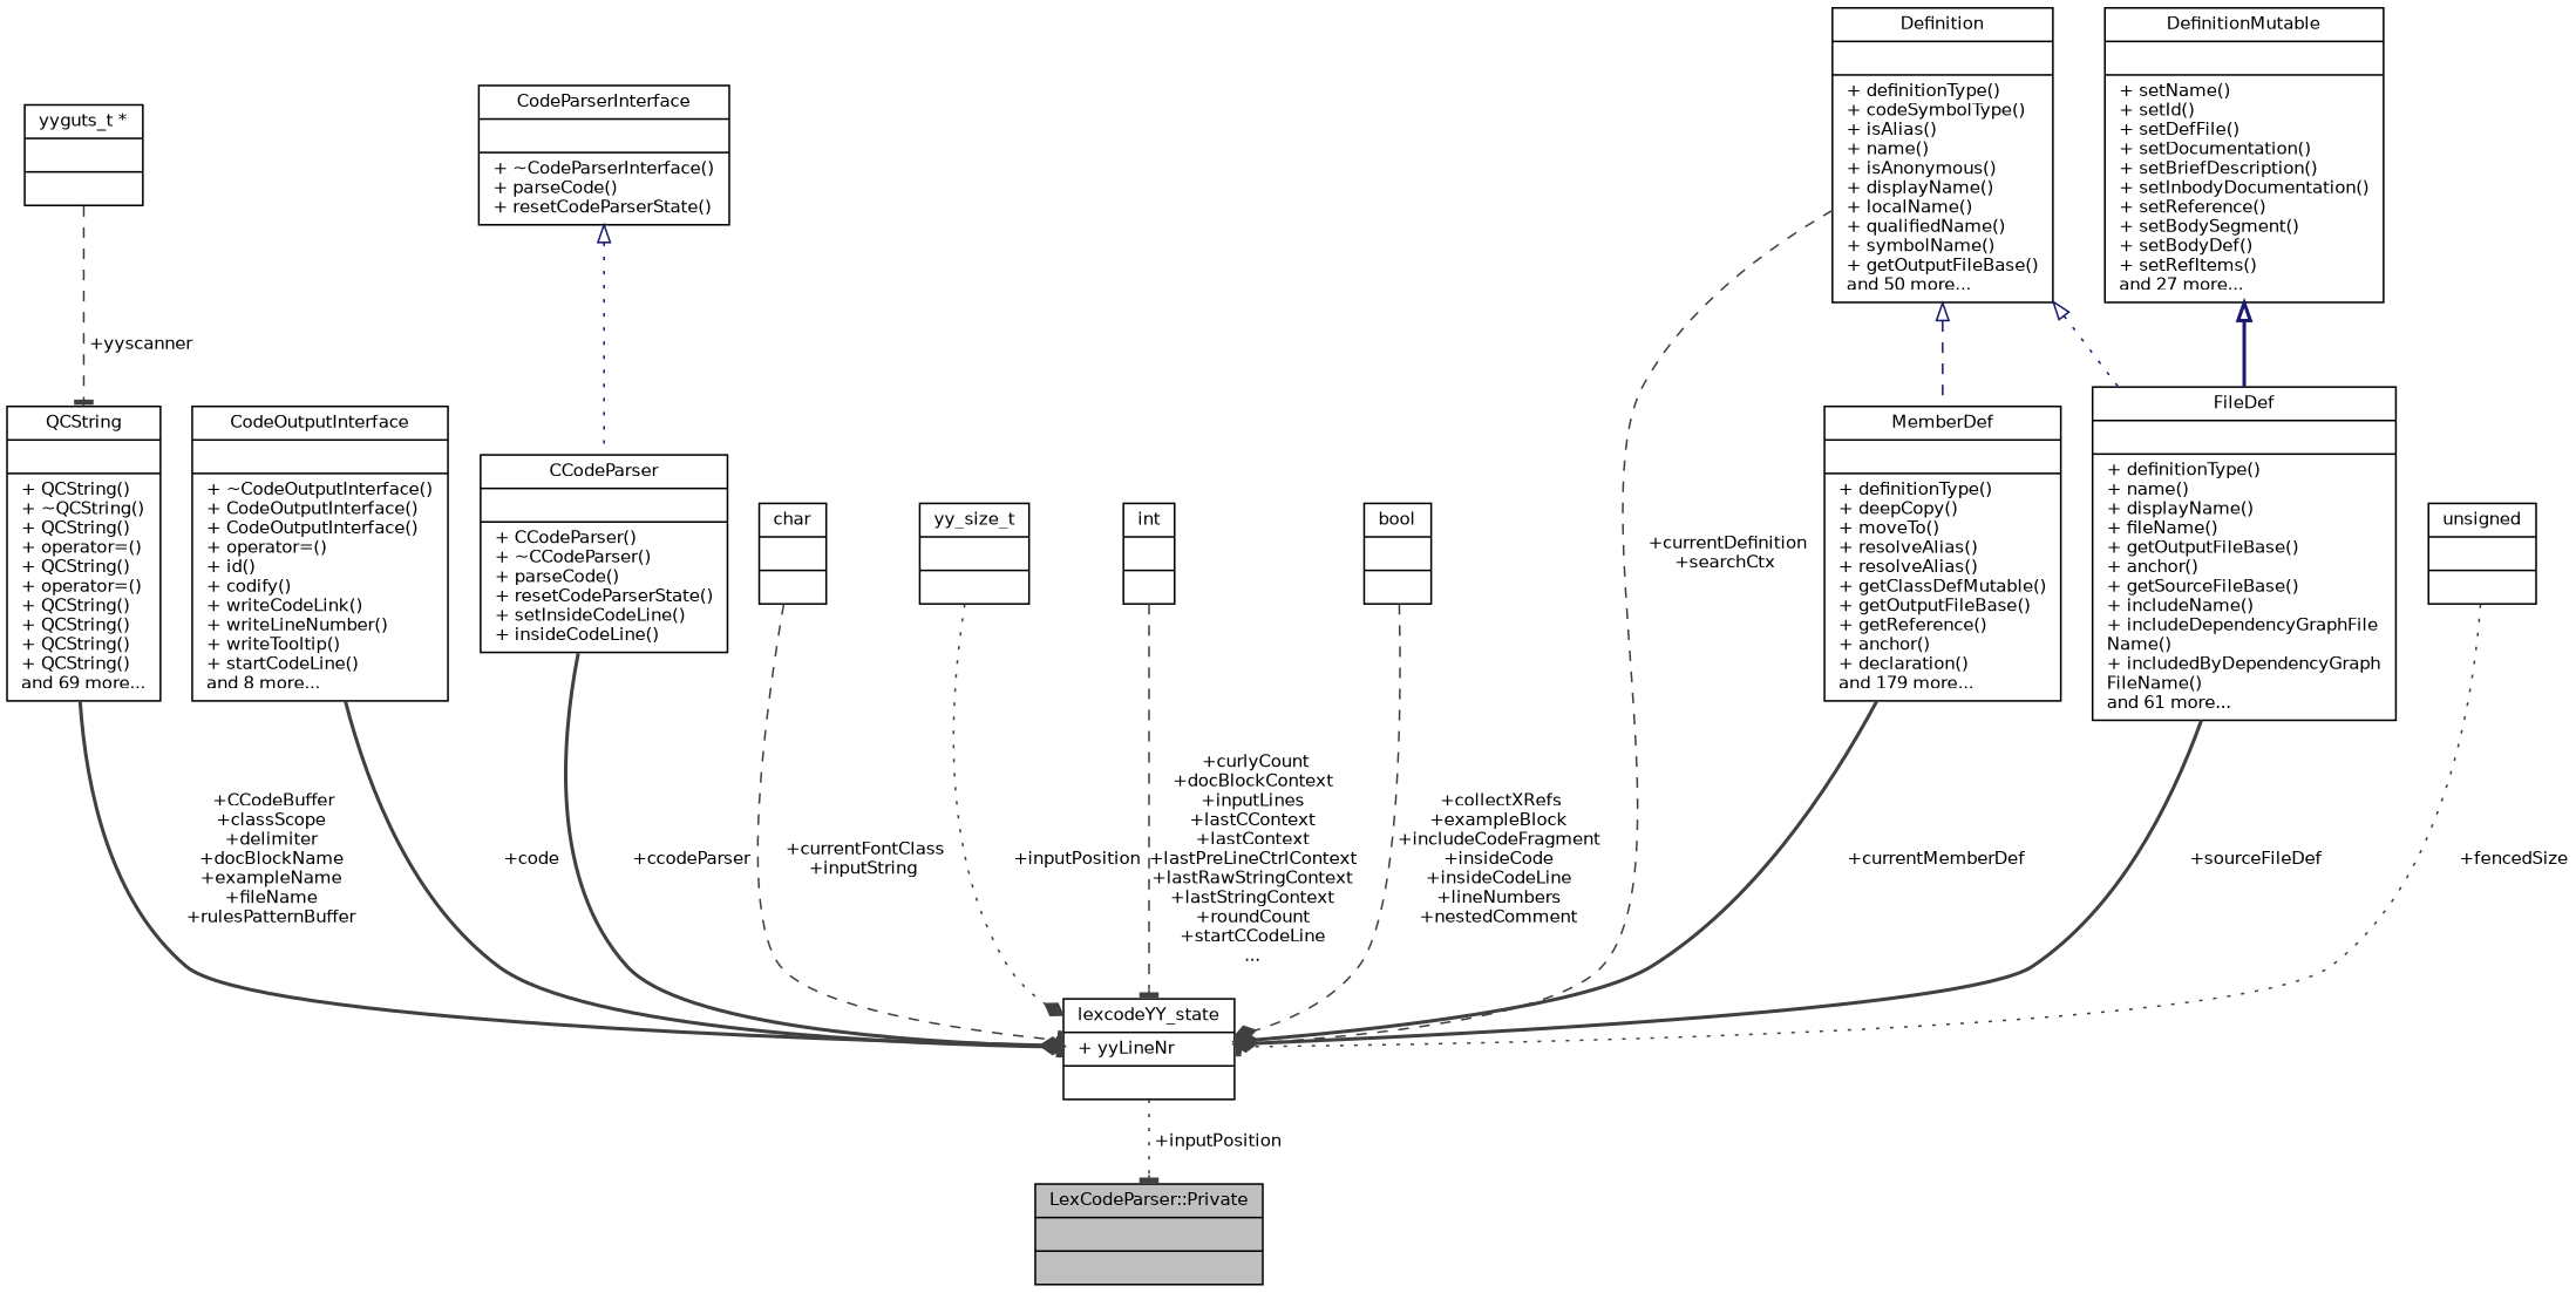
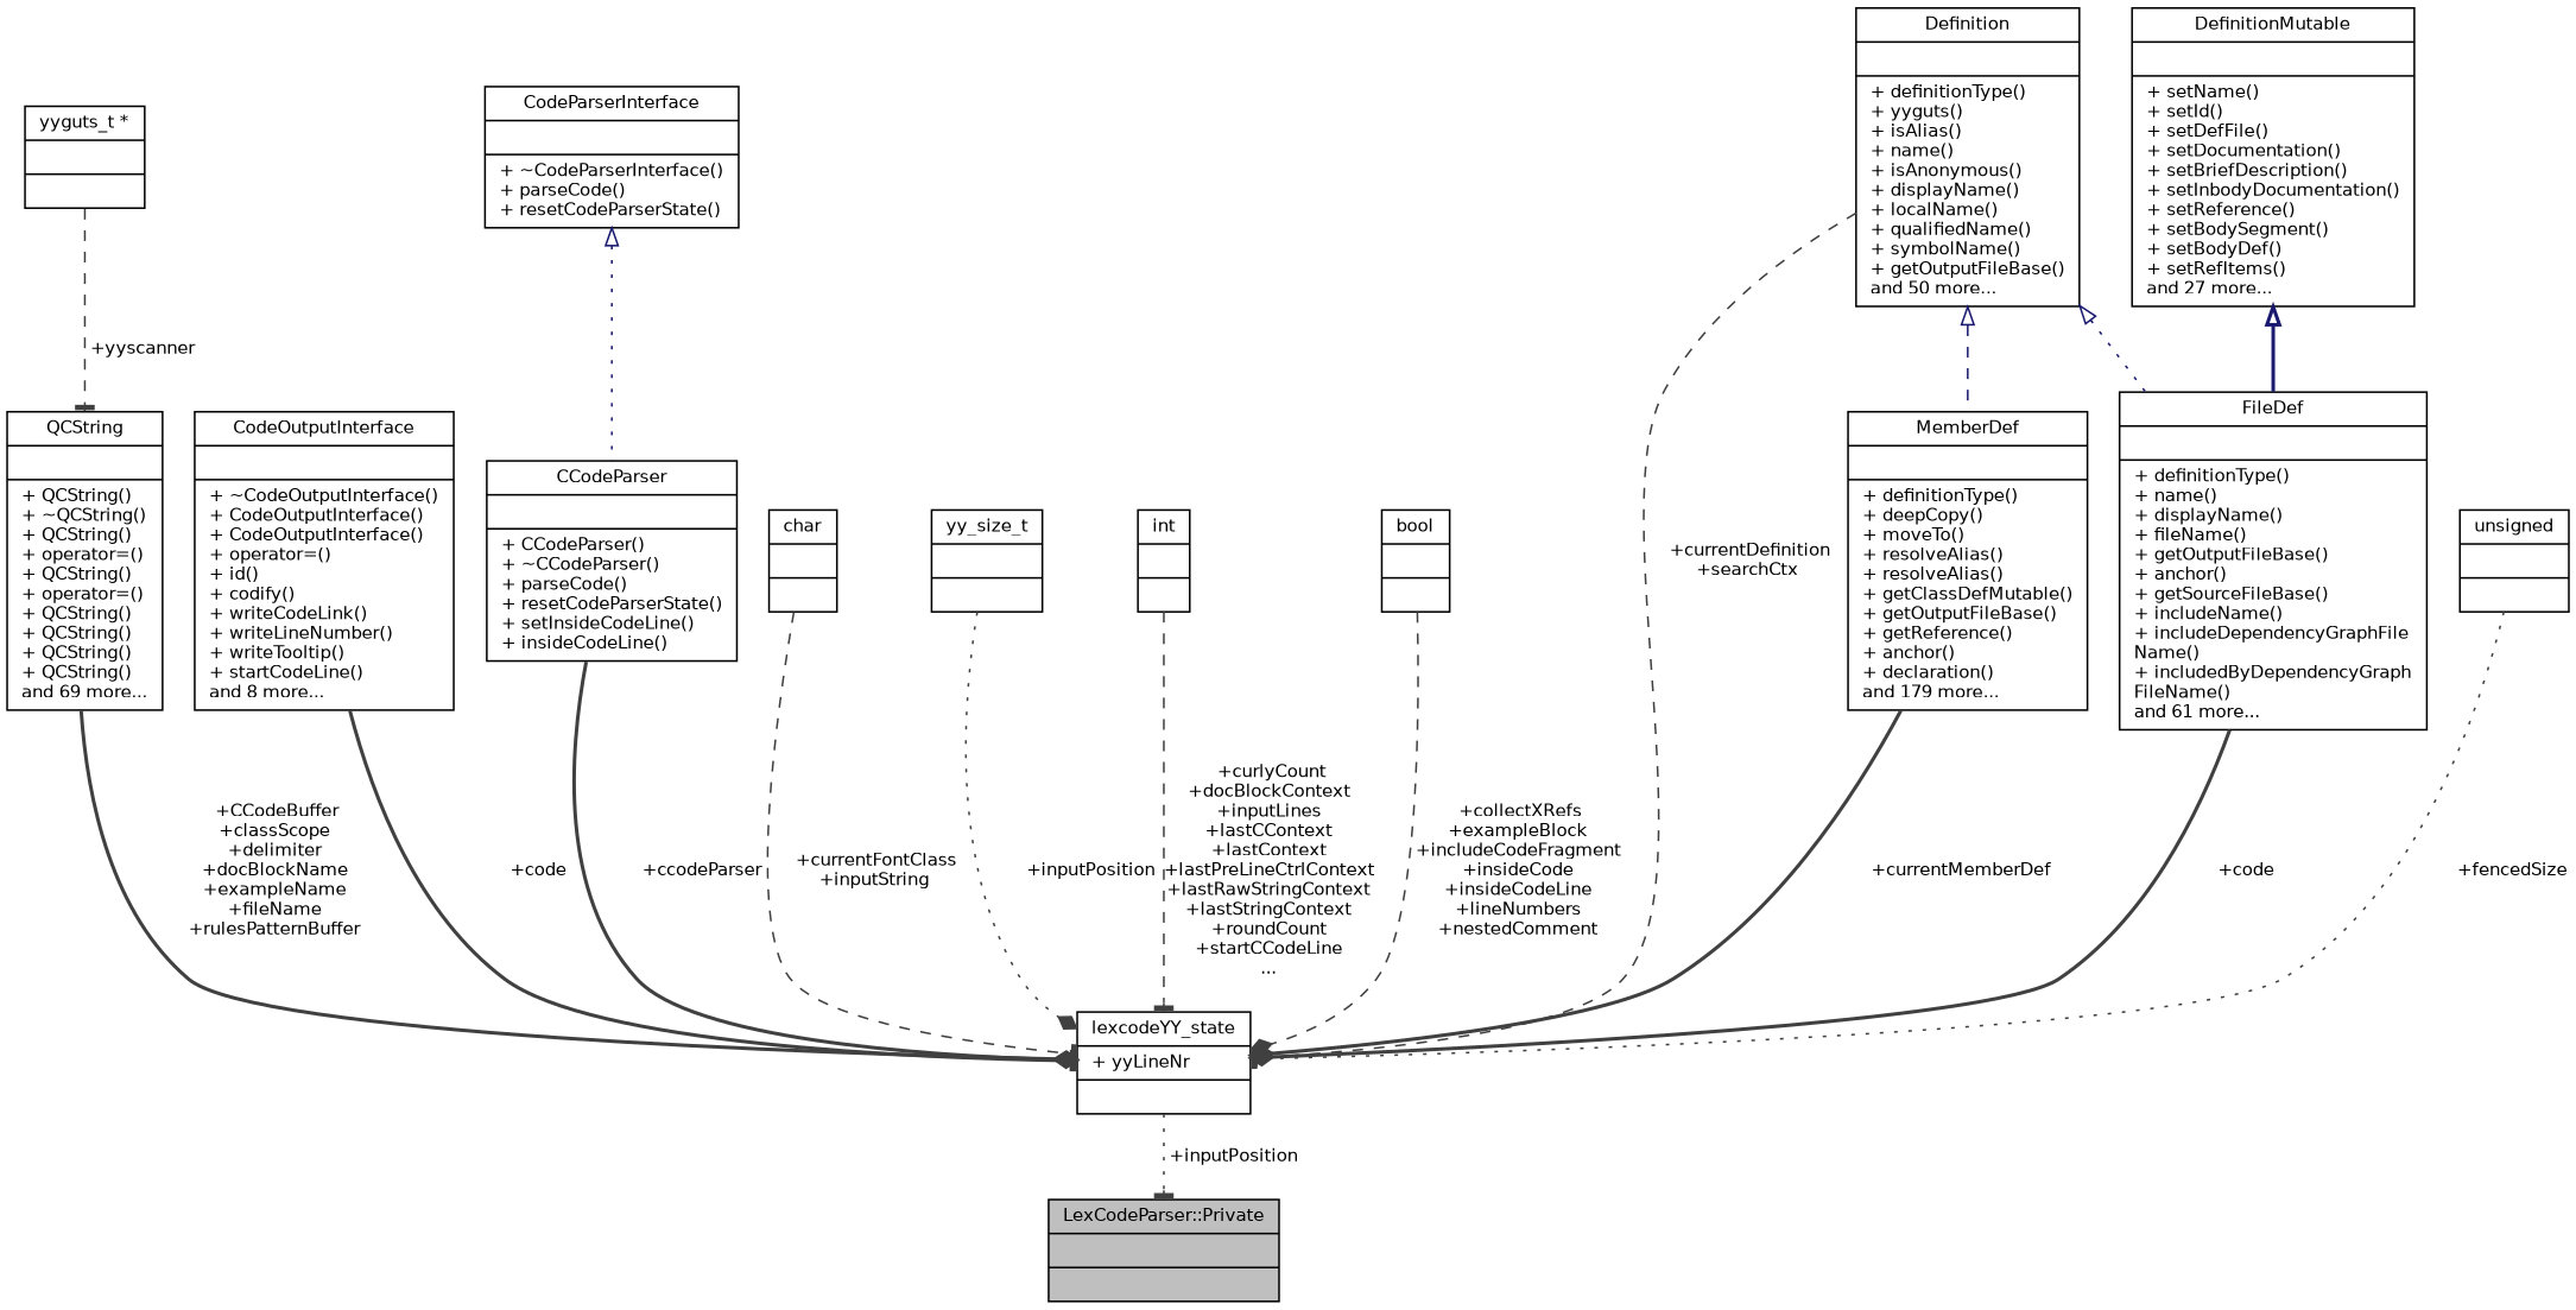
  digraph {
    node [color=black fillcolor=white fontname=Helvetica fontsize=10 shape=record style=filled]
    edge [arrowhead=tee color=grey25 fontname=Helvetica fontsize=10 labelfontname=Helvetica labelfontsize=10 style=dashed]
    n1 [fillcolor=grey75 fontcolor=black height=0.2 label="{LexCodeParser::Private\n||}" width=0.4]
    n2 [height=0.2 label="{yyguts_t *\n||}" width=0.4]
    n3 [height=0.2 label="{QCString\n||+ QCString()\l+ ~QCString()\l+ QCString()\l+ operator=()\l+ QCString()\l+ operator=()\l+ QCString()\l+ QCString()\l+ QCString()\l+ QCString()\land 69 more...\l}" width=0.4]
    n4 [height=0.2 label="{lexcodeYY_state\n|+ yyLineNr\l|}" width=0.4]
    n5 [height=0.2 label="{CodeOutputInterface\n||+ ~CodeOutputInterface()\l+ CodeOutputInterface()\l+ CodeOutputInterface()\l+ operator=()\l+ id()\l+ codify()\l+ writeCodeLink()\l+ writeLineNumber()\l+ writeTooltip()\l+ startCodeLine()\land 8 more...\l}" width=0.4]
    n6 [height=0.2 label="{CCodeParser\n||+ CCodeParser()\l+ ~CCodeParser()\l+ parseCode()\l+ resetCodeParserState()\l+ setInsideCodeLine()\l+ insideCodeLine()\l}" width=0.4]
    n7 [height=0.2 label="{CodeParserInterface\n||+ ~CodeParserInterface()\l+ parseCode()\l+ resetCodeParserState()\l}" width=0.4]
    n8 [height=0.2 label="{char\n||}" width=0.4]
    n9 [height=0.2 label="{yy_size_t\n||}" width=0.4]
    n10 [height=0.2 label="{int\n||}" width=0.4]
    n11 [height=0.2 label="{bool\n||}" width=0.4]
-   n12 [height=0.2 label="{Definition\n||+ definitionType()\l+ codeSymbolType()\l+ isAlias()\l+ name()\l+ isAnonymous()\l+ displayName()\l+ localName()\l+ qualifiedName()\l+ symbolName()\l+ getOutputFileBase()\land 50 more...\l}" width=0.4]
+   n12 [height=0.2 label="{Definition\n||+ definitionType()\l+ yyguts()\l+ isAlias()\l+ name()\l+ isAnonymous()\l+ displayName()\l+ localName()\l+ qualifiedName()\l+ symbolName()\l+ getOutputFileBase()\land 50 more...\l}" width=0.4]
    n13 [height=0.2 label="{FileDef\n||+ definitionType()\l+ name()\l+ displayName()\l+ fileName()\l+ getOutputFileBase()\l+ anchor()\l+ getSourceFileBase()\l+ includeName()\l+ includeDependencyGraphFile\lName()\l+ includedByDependencyGraph\lFileName()\land 61 more...\l}" width=0.4]
    n14 [height=0.2 label="{MemberDef\n||+ definitionType()\l+ deepCopy()\l+ moveTo()\l+ resolveAlias()\l+ resolveAlias()\l+ getClassDefMutable()\l+ getOutputFileBase()\l+ getReference()\l+ anchor()\l+ declaration()\land 179 more...\l}" width=0.4]
    n15 [height=0.2 label="{unsigned\n||}" width=0.4]
    n16 [height=0.2 label="{DefinitionMutable\n||+ setName()\l+ setId()\l+ setDefFile()\l+ setDocumentation()\l+ setBriefDescription()\l+ setInbodyDocumentation()\l+ setReference()\l+ setBodySegment()\l+ setBodyDef()\l+ setRefItems()\land 27 more...\l}" width=0.4]
    n2 -> n3 [label=" +yyscanner"]
    n3 -> n4 [arrowhead=diamond label=" +CCodeBuffer\n+classScope\n+delimiter\n+docBlockName\n+exampleName\n+fileName\n+rulesPatternBuffer" style=bold]
    n4 -> n1 [label=" +inputPosition" style=dotted]
    n5 -> n4 [label=" +code" style=bold]
    n6 -> n4 [arrowhead=diamond label=" +ccodeParser" style=bold]
    n7 -> n6 [arrowtail=onormal color=midnightblue dir=back style=dotted arrowhead=""]
    n8 -> n4 [label=" +currentFontClass\n+inputString"]
    n9 -> n4 [arrowhead=diamond label=" +inputPosition" style=dotted]
    n10 -> n4 [label=" +curlyCount\n+docBlockContext\n+inputLines\n+lastCContext\n+lastContext\n+lastPreLineCtrlContext\n+lastRawStringContext\n+lastStringContext\n+roundCount\n+startCCodeLine\n..."]
    n11 -> n4 [arrowhead=diamond label=" +collectXRefs\n+exampleBlock\n+includeCodeFragment\n+insideCode\n+insideCodeLine\n+lineNumbers\n+nestedComment"]
    n12 -> n4 [label=" +currentDefinition\n+searchCtx"]
    n12 -> n13 [arrowtail=onormal color=midnightblue dir=back style=dotted arrowhead=""]
    n12 -> n14 [arrowtail=onormal color=midnightblue dir=back arrowhead=""]
-   n13 -> n4 [arrowhead=diamond label=" +sourceFileDef" style=bold]
+   n13 -> n4 [arrowhead=diamond label=" +code" style=bold]
    n14 -> n4 [arrowhead=diamond label=" +currentMemberDef" style=bold]
    n15 -> n4 [label=" +fencedSize" style=dotted]
    n16 -> n13 [arrowtail=onormal color=midnightblue dir=back style=bold arrowhead=""]
  }
